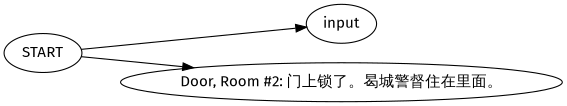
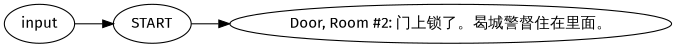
  digraph {
    fontname="Fira Sans"
    rankdir=LR
    node [fontname="Fira Sans"]
    edge [fontname="Fira Sans"]
    n1 [label=START]
    n2 [label=input]
    n3 [label="Door, Room #2: 门上锁了。曷城警督住在里面。"]
-   n1 -> n2
+   n2 -> n1
    n1 -> n3
  }
